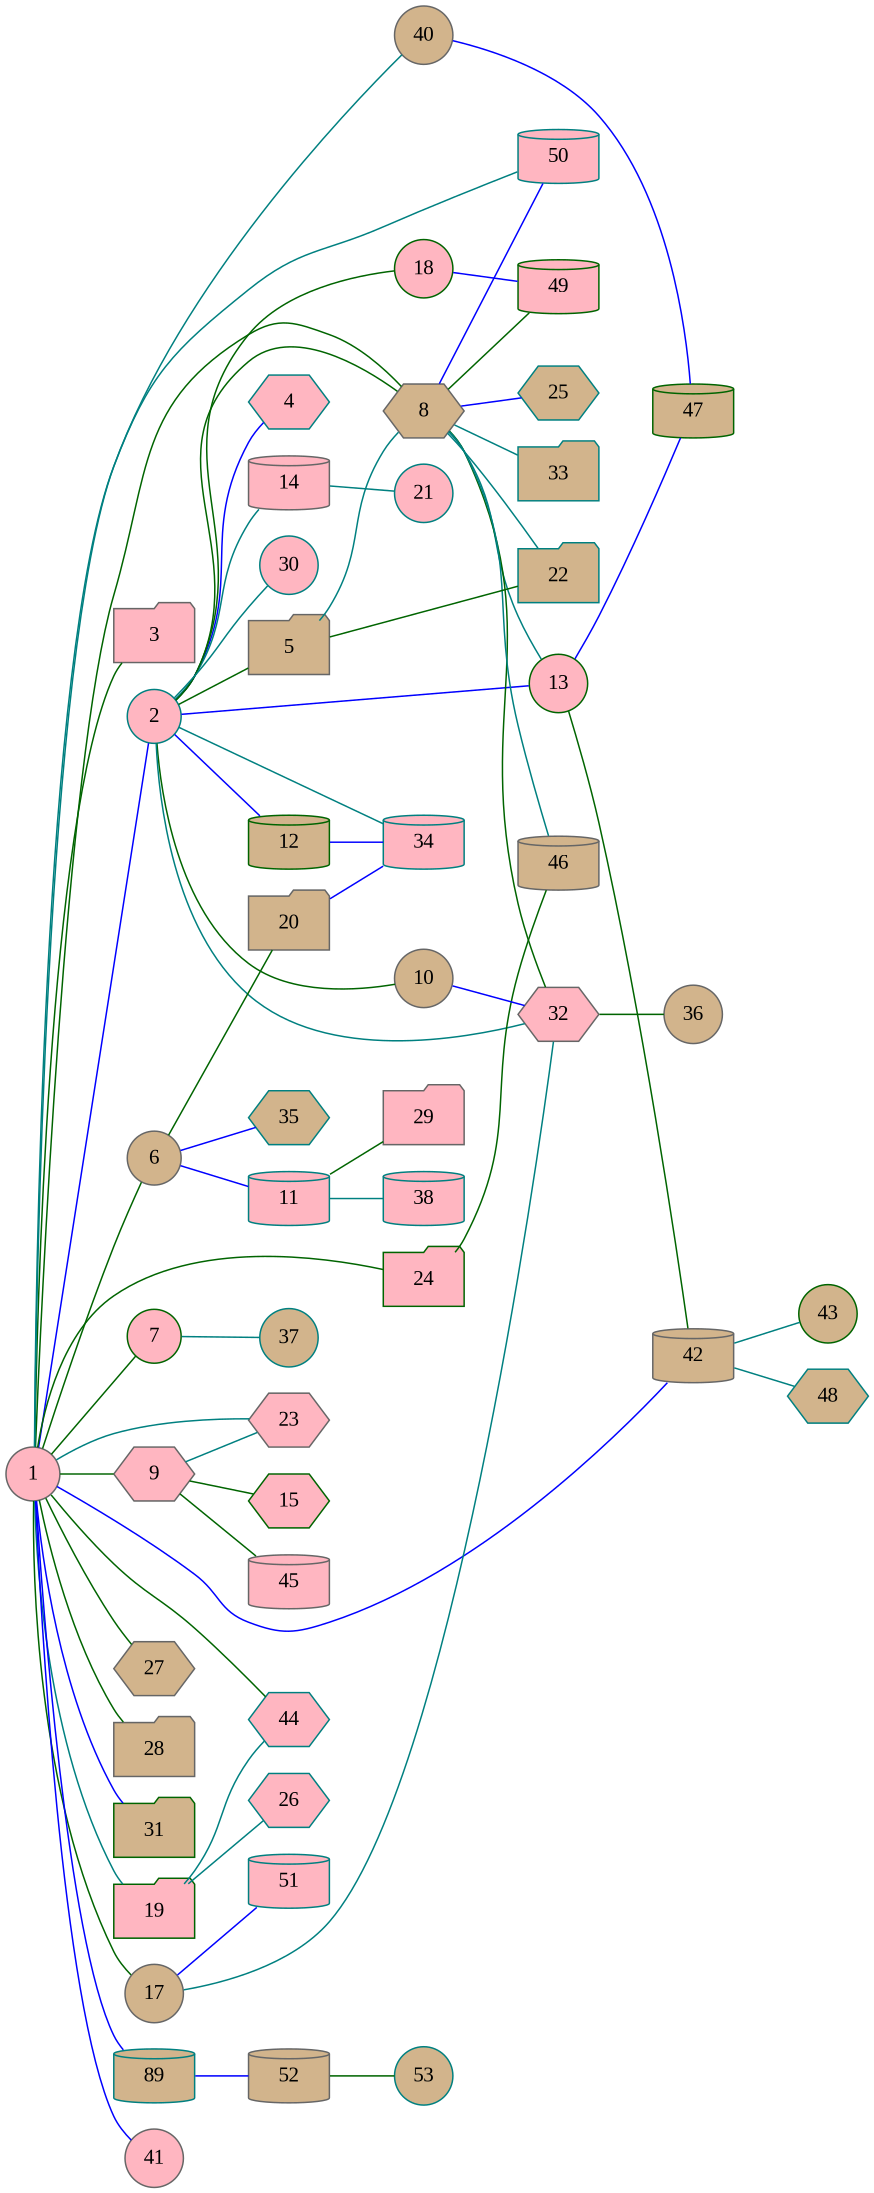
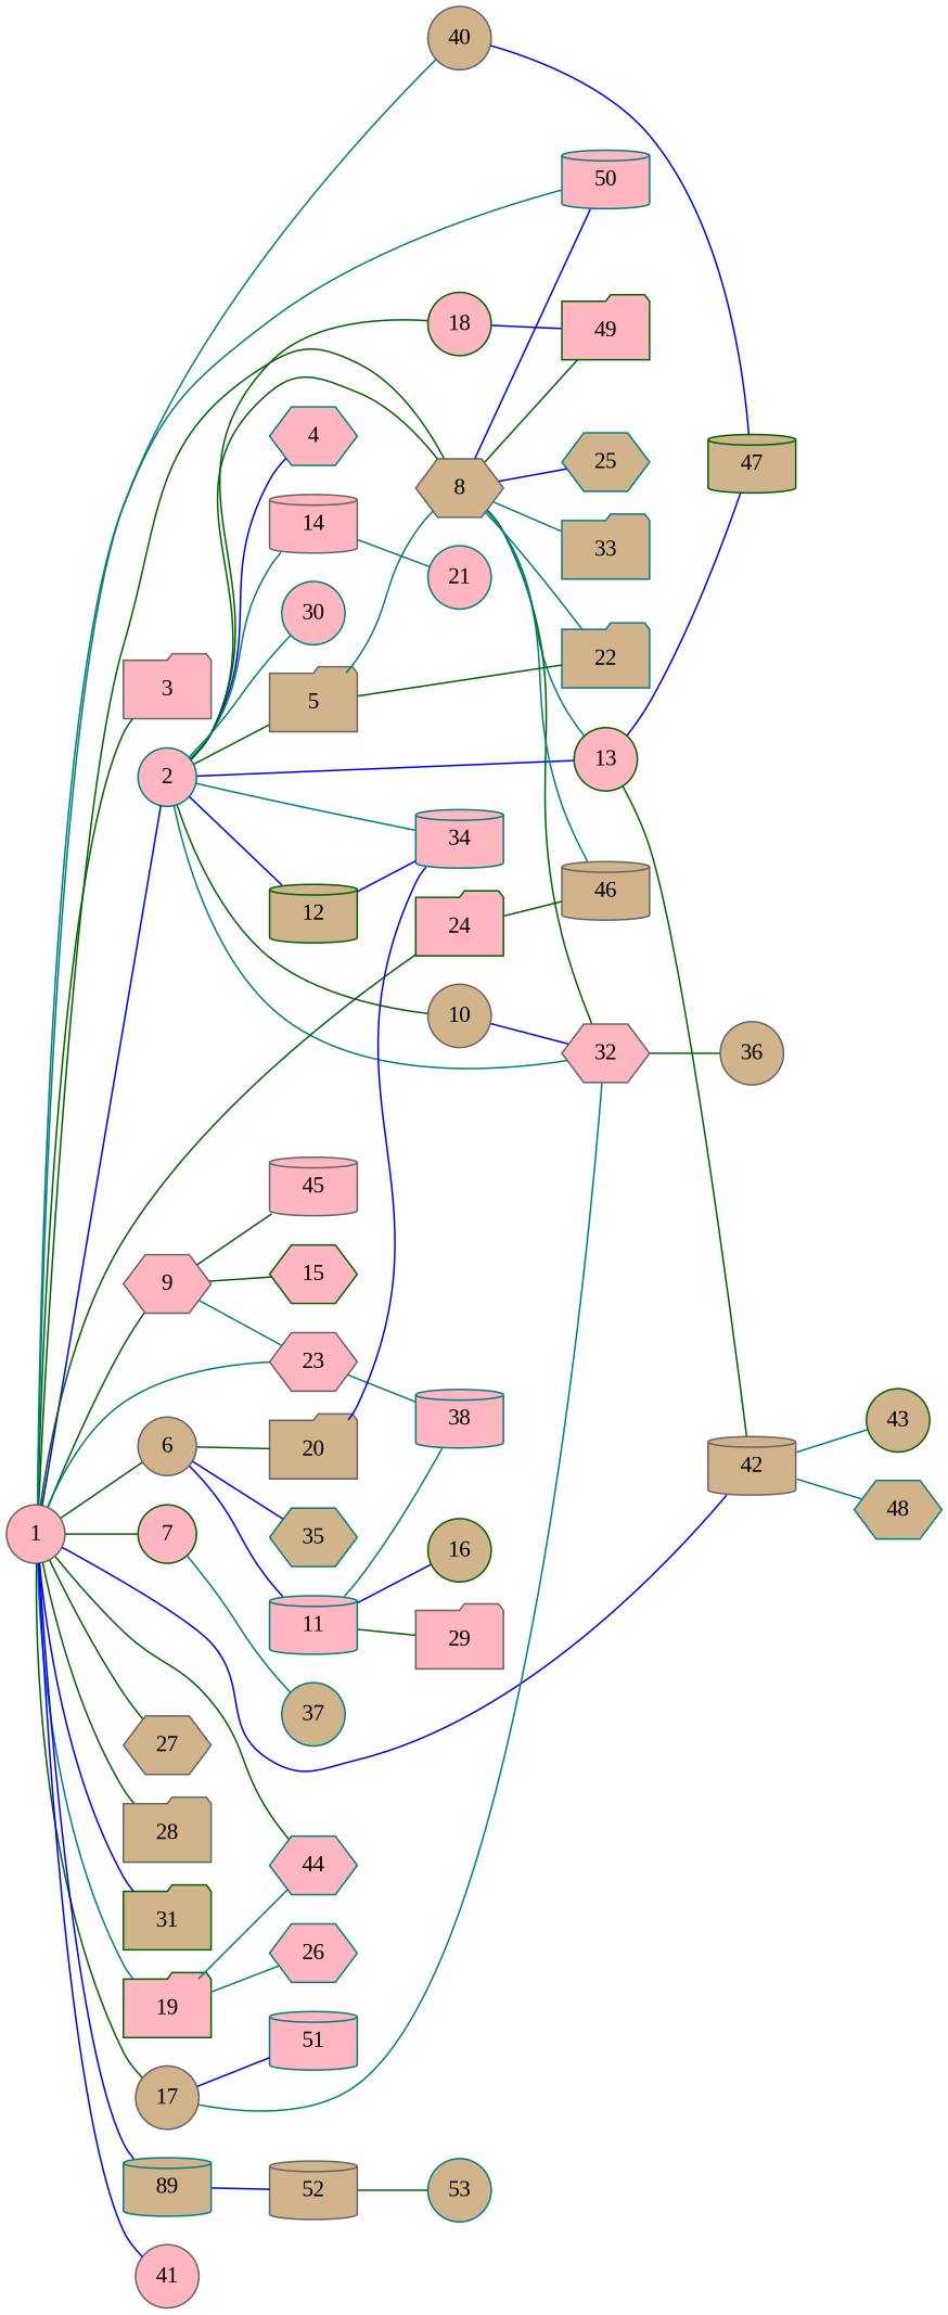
  graph {
    fontname="Liberation Serif"
    rankdir=LR
    node [color=gray40 fillcolor=lightpink fontname="Liberation Serif" shape=circle style=filled]
    edge [color=darkgreen fontname="Liberation Serif"]
    2 [color=teal]
    1
    3 [shape=folder]
    6 [fillcolor=tan]
    7 [color=darkgreen]
    8 [fillcolor=tan shape=hexagon]
    9 [shape=hexagon]
    17 [fillcolor=tan]
    19 [color=darkgreen shape=folder]
    23 [shape=hexagon]
    24 [color=darkgreen shape=folder]
    27 [fillcolor=tan shape=hexagon]
    28 [fillcolor=tan shape=folder]
    31 [color=darkgreen fillcolor=tan shape=folder]
    n15 [color=teal fillcolor=tan label=89 shape=cylinder]
    40 [fillcolor=tan]
    41
    42 [fillcolor=tan shape=cylinder]
    44 [color=teal shape=hexagon]
    50 [color=teal shape=cylinder]
    4 [color=teal shape=hexagon]
    5 [fillcolor=tan shape=folder]
    10 [fillcolor=tan]
    12 [color=darkgreen fillcolor=tan shape=cylinder]
    13 [color=darkgreen]
    14 [shape=cylinder]
    18 [color=darkgreen]
    30 [color=teal]
    32 [shape=hexagon]
    34 [color=teal shape=cylinder]
    11 [color=teal shape=cylinder]
    20 [fillcolor=tan shape=folder]
    35 [color=teal fillcolor=tan shape=hexagon]
    37 [color=teal fillcolor=tan]
    22 [color=teal fillcolor=tan shape=folder]
    25 [color=teal fillcolor=tan shape=hexagon]
    33 [color=teal fillcolor=tan shape=folder]
    46 [fillcolor=tan shape=cylinder]
-   49 [color=darkgreen shape=cylinder]
+   49 [color=darkgreen shape=folder]
    15 [color=darkgreen shape=hexagon]
    45 [shape=cylinder]
    51 [color=teal shape=cylinder]
    26 [color=teal shape=hexagon]
    38 [color=teal shape=cylinder]
    52 [fillcolor=tan shape=cylinder]
    47 [color=darkgreen fillcolor=tan shape=cylinder]
    43 [color=darkgreen fillcolor=tan]
    48 [color=teal fillcolor=tan shape=hexagon]
    21 [color=teal]
    36 [fillcolor=tan]
+   16 [color=darkgreen fillcolor=tan]
    29 [shape=folder]
    53 [color=teal fillcolor=tan]
    2 -- 8
    2 -- 4 [color=blue]
    2 -- 5
    2 -- 10
    2 -- 12 [color=blue]
    2 -- 13 [color=blue]
    2 -- 14 [color=teal]
    2 -- 18
    2 -- 30 [color=teal]
    2 -- 32 [color=teal]
    2 -- 34 [color=teal]
    1 -- 2 [color=blue]
    1 -- 3
    1 -- 6
    1 -- 7
    1 -- 8
    1 -- 9
    1 -- 17
    1 -- 19 [color=teal]
    1 -- 23 [color=teal]
    1 -- 24
    1 -- 27
    1 -- 28
    1 -- 31 [color=blue]
    1 -- n15 [color=blue]
    1 -- 40 [color=teal]
    1 -- 41 [color=blue]
    1 -- 42 [color=blue]
    1 -- 44
    1 -- 50 [color=teal]
    6 -- 11 [color=blue]
    6 -- 20
    6 -- 35 [color=blue]
    7 -- 37 [color=teal]
    8 -- 50 [color=blue]
    8 -- 13 [color=teal]
    8 -- 32
    8 -- 22 [color=teal]
    8 -- 25 [color=blue]
    8 -- 33 [color=teal]
    8 -- 46 [color=teal]
    8 -- 49
    9 -- 23 [color=teal]
    9 -- 15
    9 -- 45
    17 -- 32 [color=teal]
    17 -- 51 [color=blue]
    19 -- 44 [color=teal]
    19 -- 26 [color=teal]
+   23 -- 38 [color=teal]
    24 -- 46
    n15 -- 52 [color=blue]
    40 -- 47 [color=blue]
    42 -- 43 [color=teal]
    42 -- 48 [color=teal]
    5 -- 8 [color=teal]
    5 -- 22
    10 -- 32 [color=blue]
    12 -- 34 [color=blue]
    13 -- 42
    13 -- 47 [color=blue]
    14 -- 21 [color=teal]
    18 -- 49 [color=blue]
    32 -- 36
    11 -- 38 [color=teal]
+   11 -- 16 [color=blue]
    11 -- 29
    20 -- 34 [color=blue]
    52 -- 53
  }
